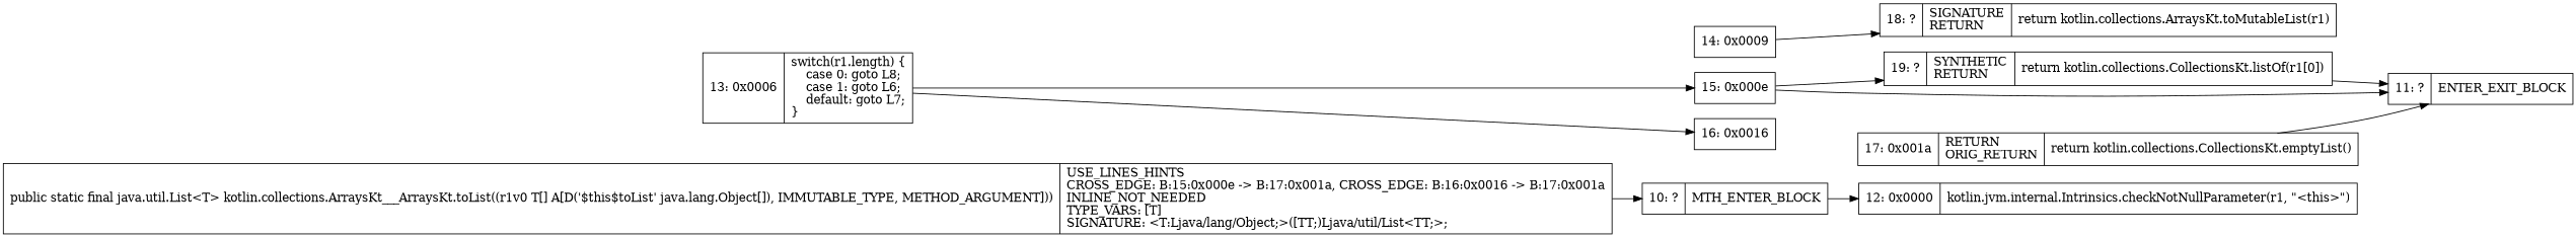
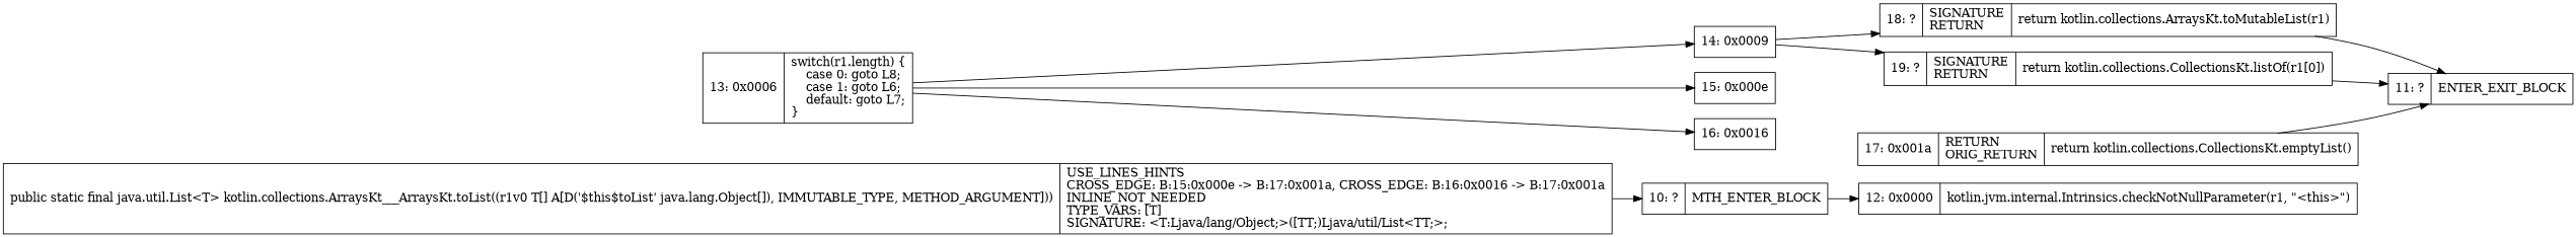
  digraph {
    rankdir=LR
    node [shape=record]
    n1 [label="{10\:\ ?|MTH_ENTER_BLOCK\l}"]
    n2 [label="{12\:\ 0x0000|kotlin.jvm.internal.Intrinsics.checkNotNullParameter(r1, \"\<this\>\")\l}"]
    n3 [label="{13\:\ 0x0006|switch(r1.length) \{\l    case 0: goto L8;\l    case 1: goto L6;\l    default: goto L7;\l\}\l}"]
    n4 [label="{14\:\ 0x0009}"]
    n5 [label="{15\:\ 0x000e}"]
    n6 [label="{16\:\ 0x0016}"]
    n7 [label="{18\:\ ?|SIGNATURE\lRETURN\l|return kotlin.collections.ArraysKt.toMutableList(r1)\l}"]
-   n8 [label="{19\:\ ?|SYNTHETIC\lRETURN\l|return kotlin.collections.CollectionsKt.listOf(r1[0])\l}"]
+   n8 [label="{19\:\ ?|SIGNATURE\lRETURN\l|return kotlin.collections.CollectionsKt.listOf(r1[0])\l}"]
    n9 [label="{11\:\ ?|ENTER_EXIT_BLOCK\l}"]
    n10 [label="{17\:\ 0x001a|RETURN\lORIG_RETURN\l|return kotlin.collections.CollectionsKt.emptyList()\l}"]
    n11 [label="{public static final java.util.List\<T\> kotlin.collections.ArraysKt___ArraysKt.toList((r1v0 T[] A[D('$this$toList' java.lang.Object[]), IMMUTABLE_TYPE, METHOD_ARGUMENT]))  | USE_LINES_HINTS\lCROSS_EDGE: B:15:0x000e \-\> B:17:0x001a, CROSS_EDGE: B:16:0x0016 \-\> B:17:0x001a\lINLINE_NOT_NEEDED\lTYPE_VARS: [T]\lSIGNATURE: \<T:Ljava\/lang\/Object;\>([TT;)Ljava\/util\/List\<TT;\>;\l}"]
    n1 -> n2
+   n3 -> n4
    n3 -> n5
    n3 -> n6
    n4 -> n7
-   n5 -> n8
-   n5 -> n9
+   n4 -> n8
+   n7 -> n9
    n8 -> n9
    n10 -> n9
    n11 -> n1
  }
